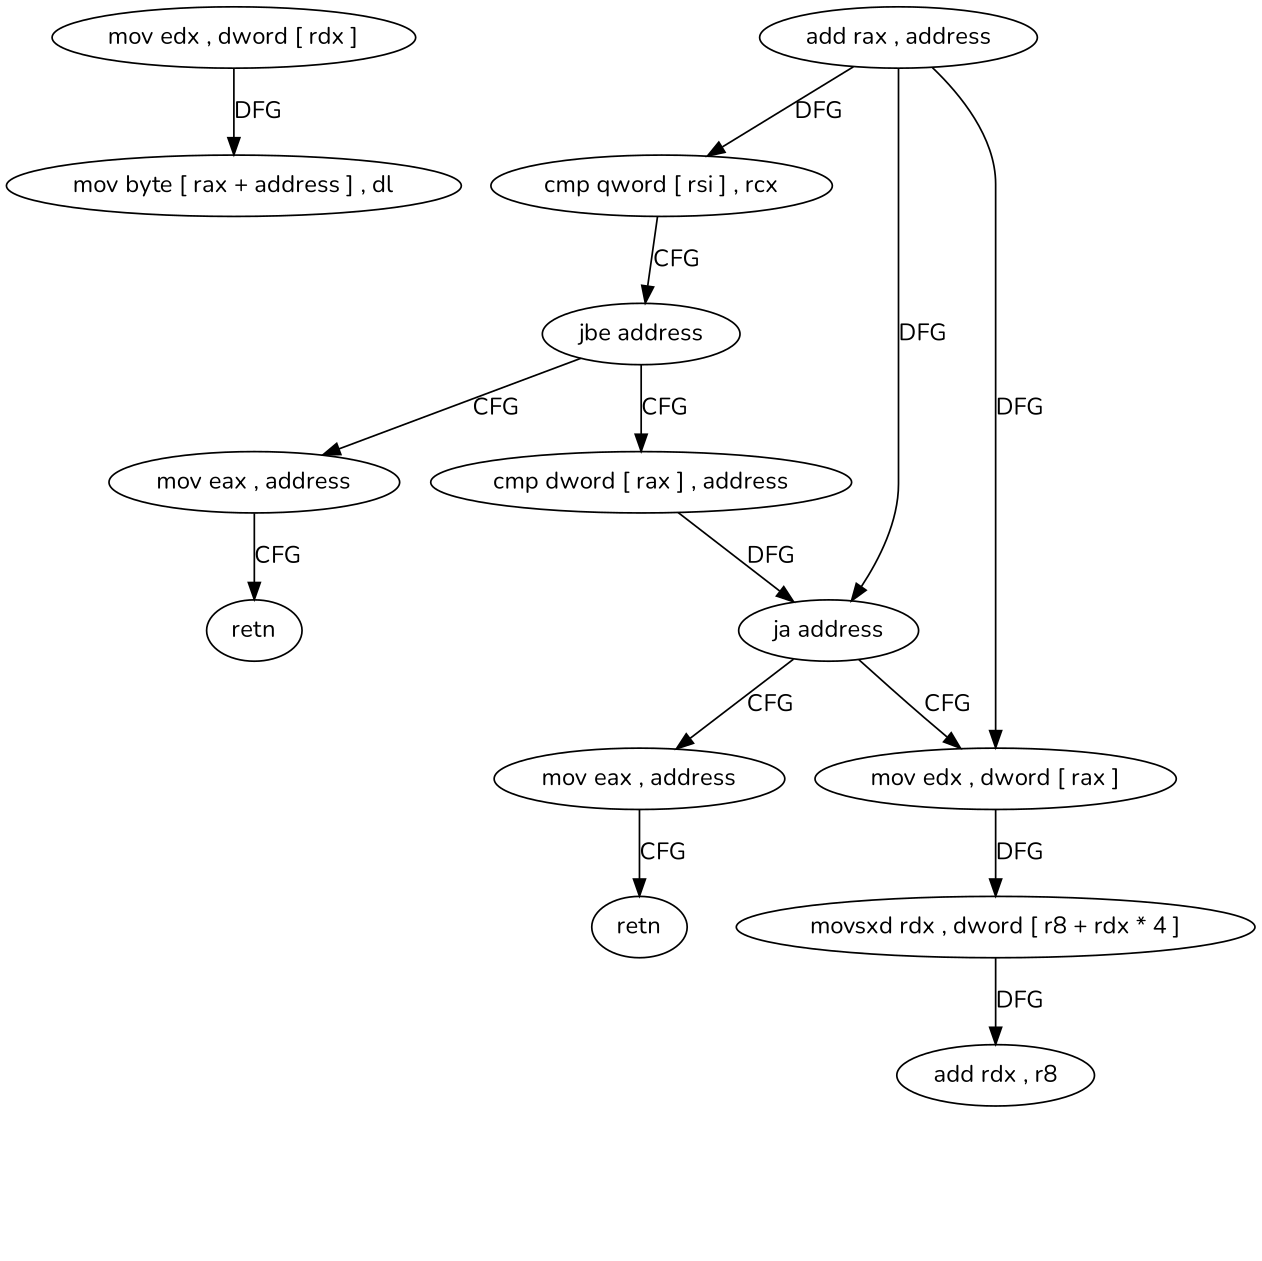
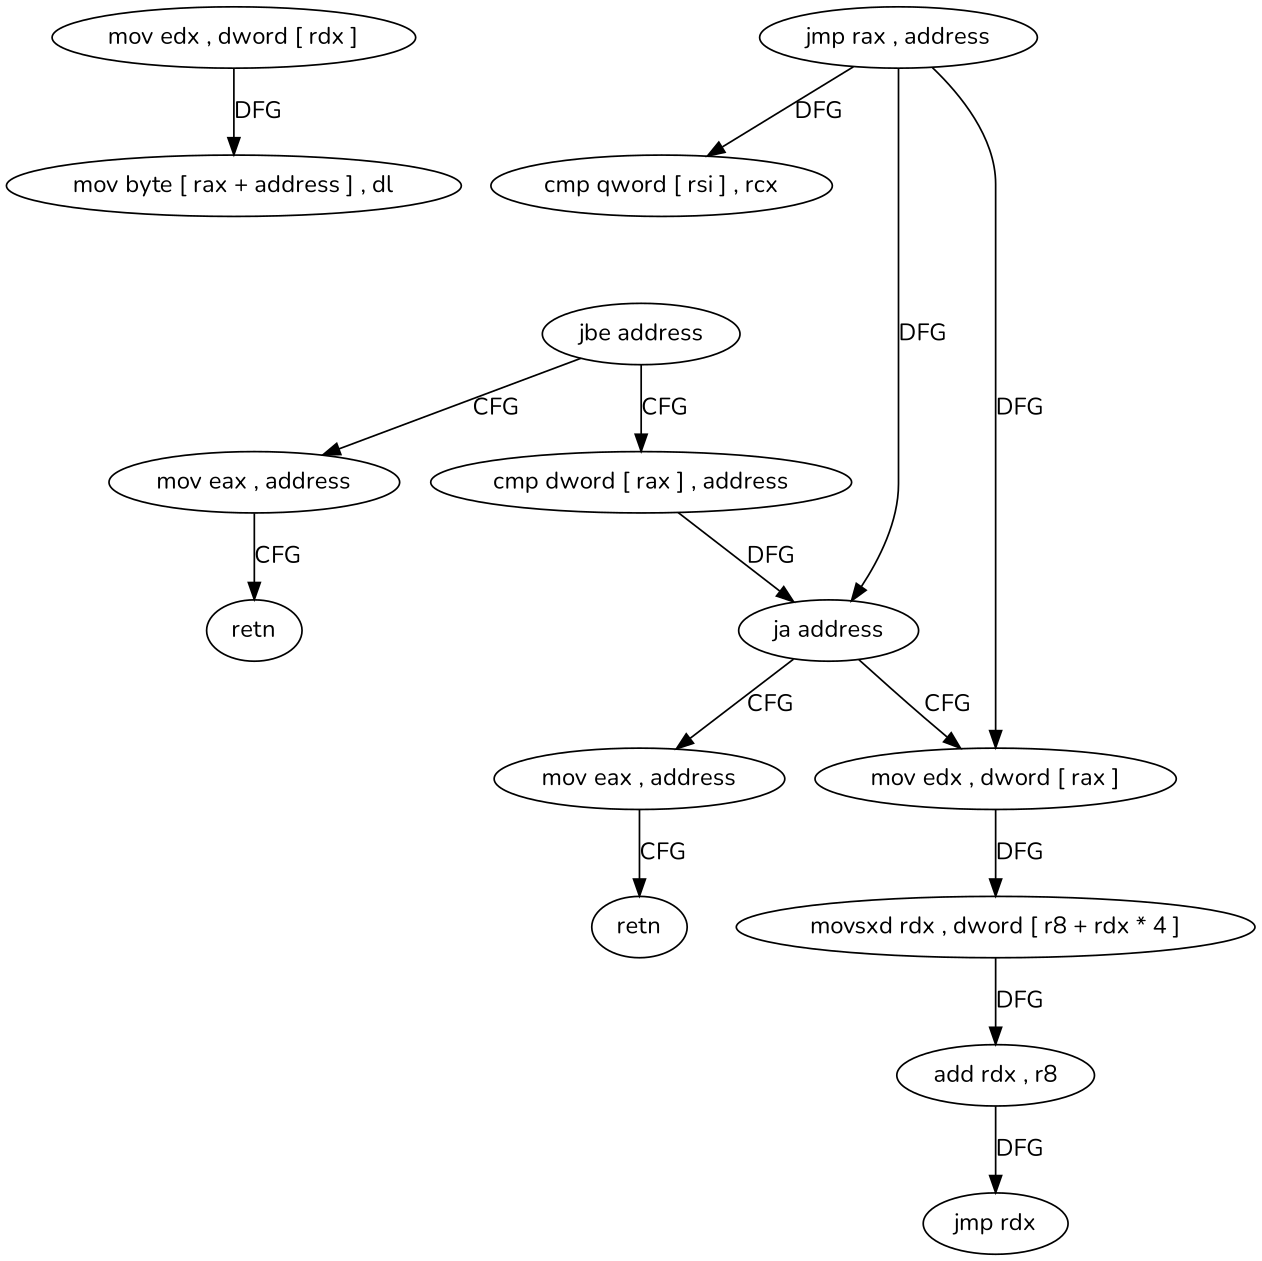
  digraph {
    fontname=Nunito
    node [fontname=Nunito]
    edge [fontname=Nunito]
    n1 [label="mov edx , dword [ rdx ]"]
    n2 [label="mov byte [ rax + address ] , dl"]
-   n3 [label="add rax , address"]
+   n3 [label="jmp rax , address"]
    n4 [label="cmp qword [ rsi ] , rcx"]
    n5 [label="ja address"]
    n6 [label="mov edx , dword [ rax ]"]
    n7 [label="jbe address"]
    n8 [label="mov eax , address"]
    n9 [label="cmp dword [ rax ] , address"]
    n10 [label="mov eax , address"]
    n11 [label="movsxd rdx , dword [ r8 + rdx * 4 ]"]
    n12 [label=retn]
    n13 [label=retn]
    n14 [label="add rdx , r8"]
+   n15 [label="jmp rdx"]
    n1 -> n2 [label=DFG]
    n3 -> n4 [label=DFG]
    n3 -> n5 [label=DFG]
    n3 -> n6 [label=DFG]
-   n4 -> n7 [label=CFG]
    n5 -> n6 [label=CFG]
    n5 -> n10 [label=CFG]
    n6 -> n11 [label=DFG]
    n7 -> n8 [label=CFG]
    n7 -> n9 [label=CFG]
    n8 -> n12 [label=CFG]
    n9 -> n5 [label=DFG]
    n10 -> n13 [label=CFG]
    n11 -> n14 [label=DFG]
+   n14 -> n15 [label=DFG]
  }
